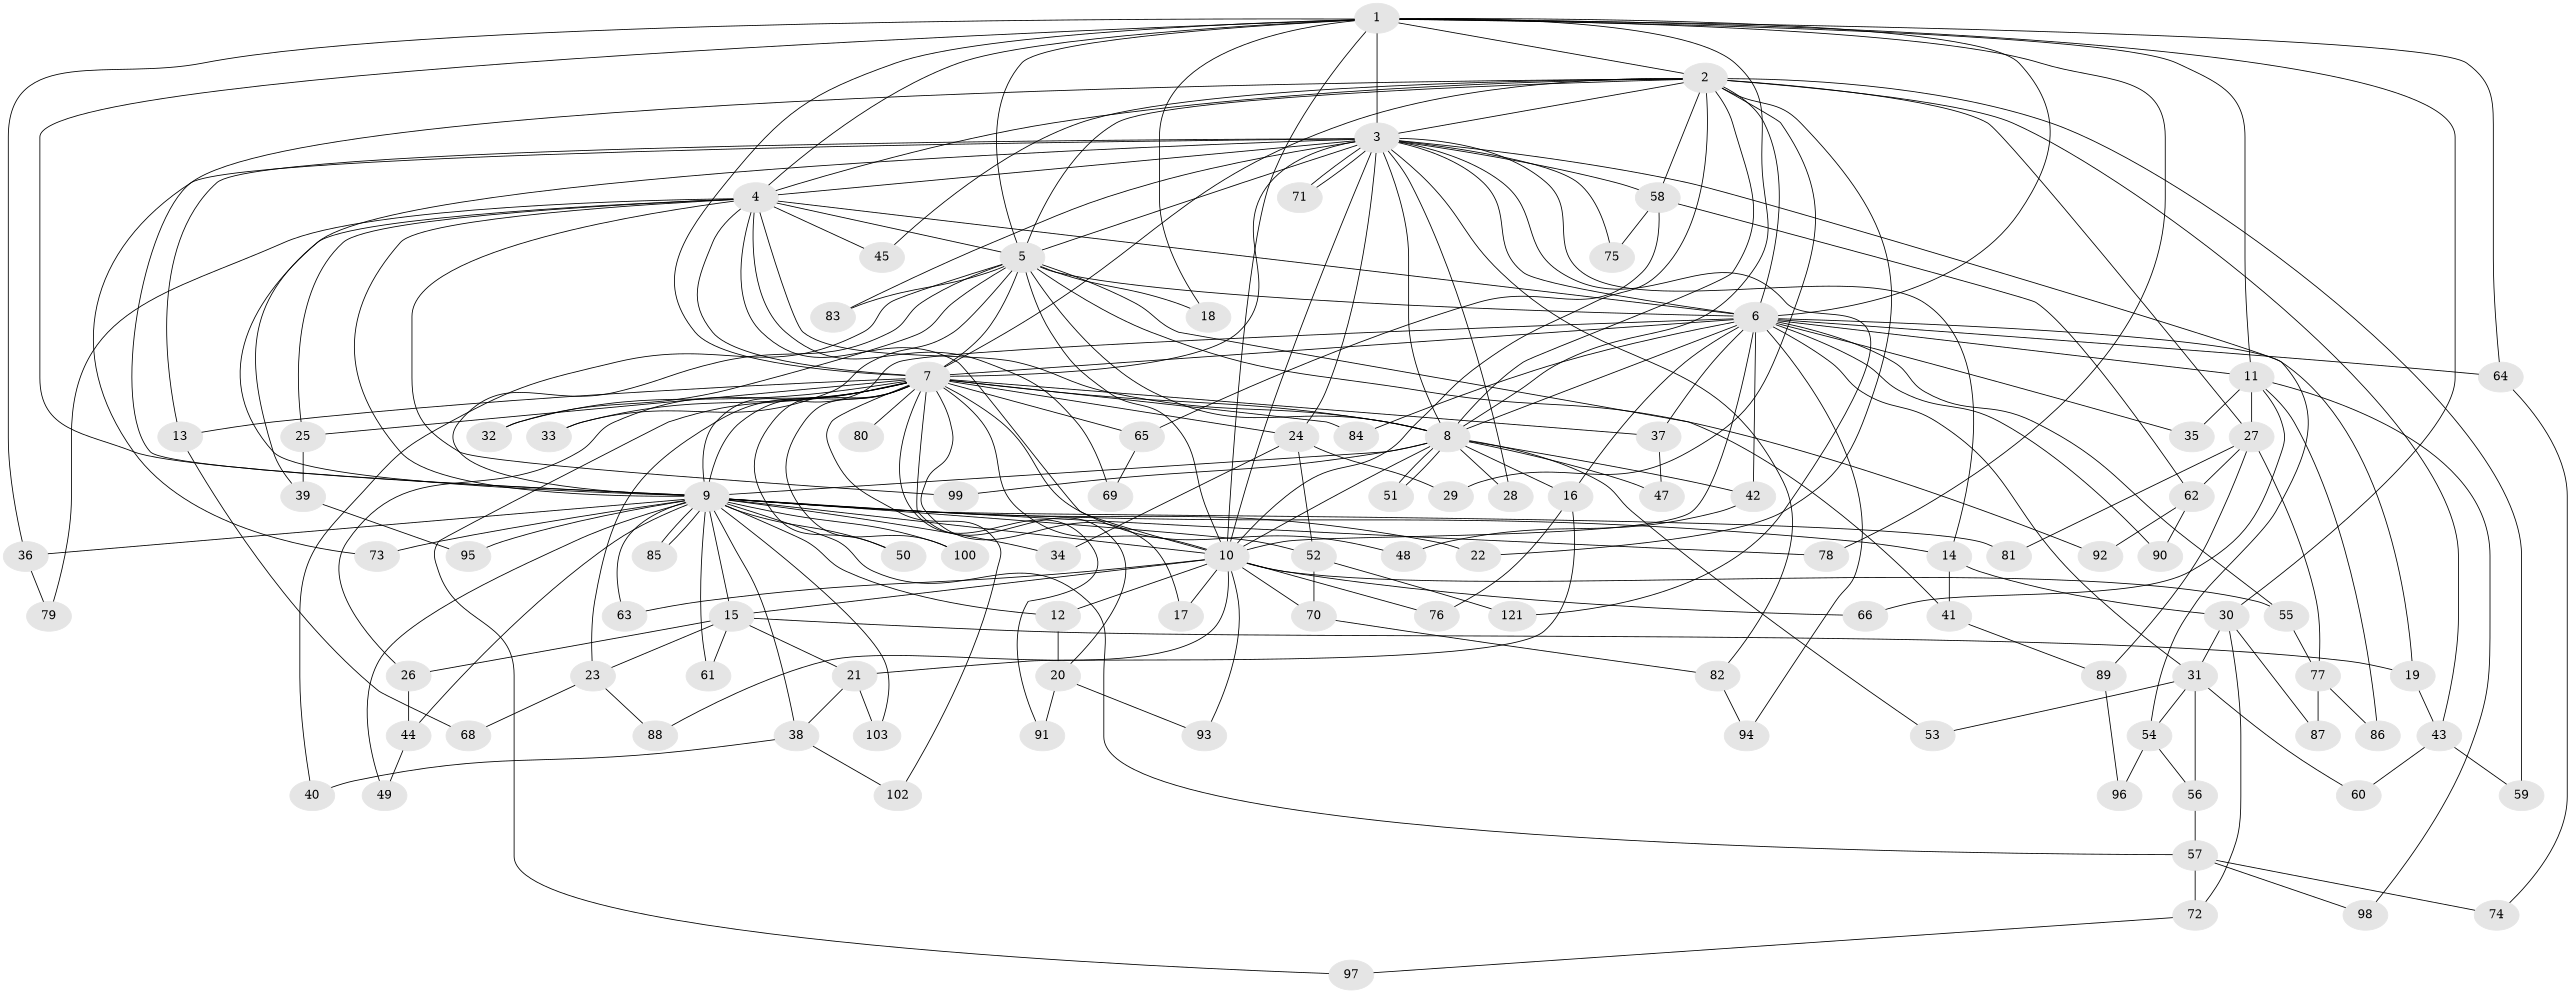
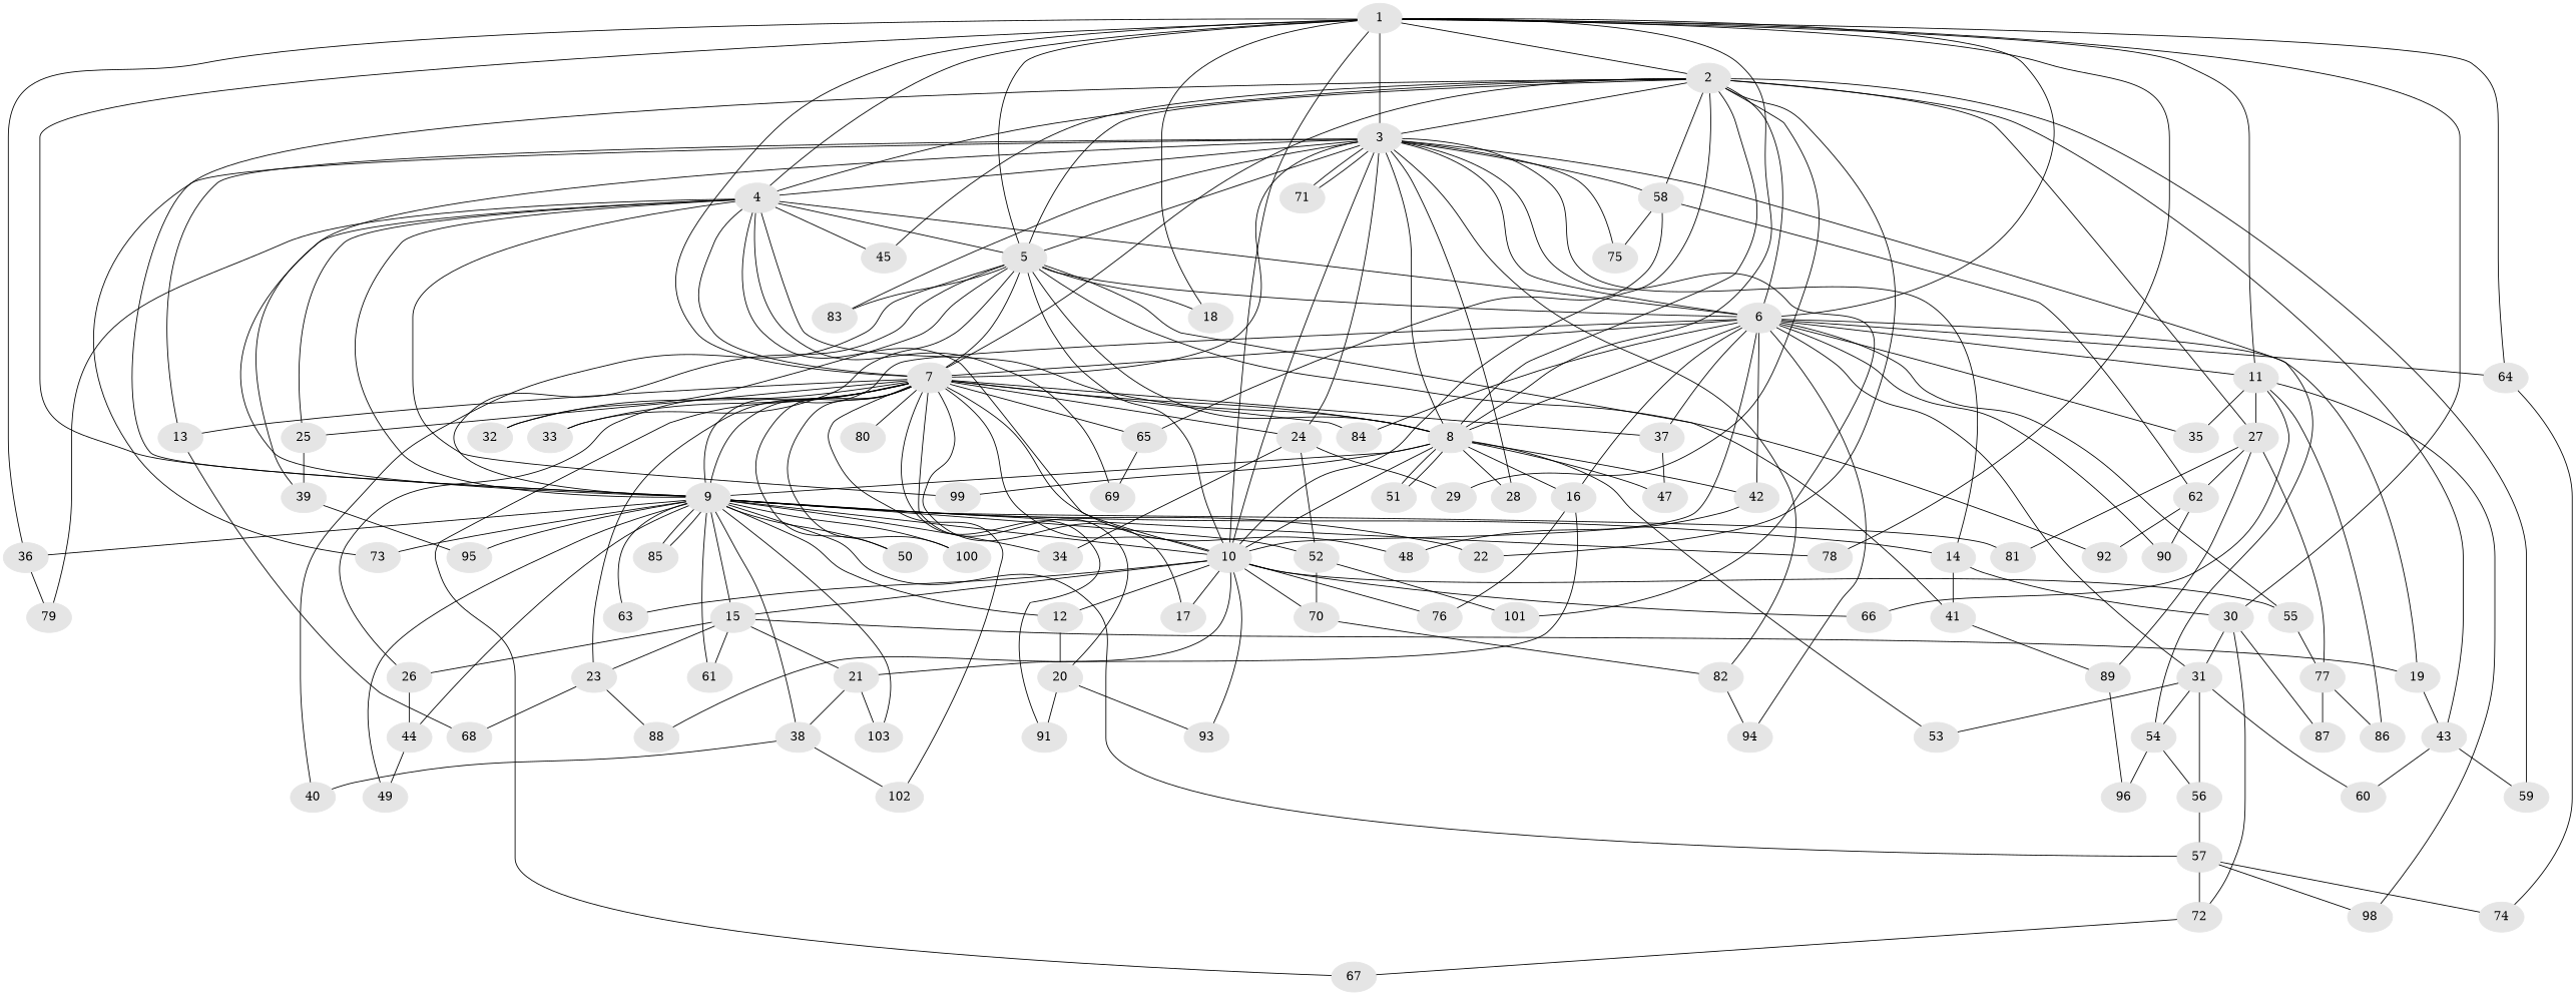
  graph {
    node [color=gray90 style=filled]
    1
    2
    3
    4
    5
    6
    7
    8
    9
    10
    11
    18
    30
    36
    64
    78
    22
    27
    29
    43
    45
    58
    59
    13
    14
    24
    28
    54
    71
    73
    75
    82
    83
-   101 [label=121]
+   101
    25
    39
    69
    79
    99
    32
    33
    40
    41
    92
    16
    19
    31
    35
    37
    42
    55
    84
    90
    94
    17
    20
    23
    26
    48
    50
    65
    80
    91
-   97
+   97 [label=67]
    100
    102
    47
    51
    53
    12
    15
    34
    38
    44
    49
    52
    57
    61
    63
    81
    85
    95
    103
    66
    70
    76
    88
    93
    86
    98
    72
    87
    74
    62
    77
    89
    60
    68
    56
    96
    21
    1 -- 2
    1 -- 3
    1 -- 4
    1 -- 5
    1 -- 6
    1 -- 7
    1 -- 8
    1 -- 9
    1 -- 10
    1 -- 11
    1 -- 18
    1 -- 30
    1 -- 36
    1 -- 64
    1 -- 78
    2 -- 3
    2 -- 4
    2 -- 5
    2 -- 6
    2 -- 7
    2 -- 8
    2 -- 9
    2 -- 10
    2 -- 22
    2 -- 27
    2 -- 29
    2 -- 43
    2 -- 45
    2 -- 58
    2 -- 59
    3 -- 4
    3 -- 5
    3 -- 6
    3 -- 7
    3 -- 8
    3 -- 9
    3 -- 10
    3 -- 58
    3 -- 13
    3 -- 14
    3 -- 24
    3 -- 28
    3 -- 54
    3 -- 71
    3 -- 71
    3 -- 73
    3 -- 75
    3 -- 82
    3 -- 83
    3 -- 101
    4 -- 5
    4 -- 6
    4 -- 7
    4 -- 8
    4 -- 9
    4 -- 10
    4 -- 45
    4 -- 25
    4 -- 39
    4 -- 69
    4 -- 79
    4 -- 99
    5 -- 6
    5 -- 7
    5 -- 8
    5 -- 9
    5 -- 10
    5 -- 18
    5 -- 83
    5 -- 32
    5 -- 33
    5 -- 40
    5 -- 41
    5 -- 92
    6 -- 7
    6 -- 8
    6 -- 9
    6 -- 10
    6 -- 11
    6 -- 64
    6 -- 16
    6 -- 19
    6 -- 31
    6 -- 35
    6 -- 37
    6 -- 42
    6 -- 55
    6 -- 84
    6 -- 90
    6 -- 94
    7 -- 8
    7 -- 9
    7 -- 10
    7 -- 13
    7 -- 24
    7 -- 25
    7 -- 32
    7 -- 33
    7 -- 37
    7 -- 84
    7 -- 17
    7 -- 20
    7 -- 23
    7 -- 26
    7 -- 48
    7 -- 50
    7 -- 65
    7 -- 80
    7 -- 91
    7 -- 97
    7 -- 100
    7 -- 102
    8 -- 9
    8 -- 10
    8 -- 28
    8 -- 99
    8 -- 16
    8 -- 42
    8 -- 47
    8 -- 51
    8 -- 51
    8 -- 53
    9 -- 10
    9 -- 36
    9 -- 78
    9 -- 22
    9 -- 14
    9 -- 73
    9 -- 50
    9 -- 100
    9 -- 12
    9 -- 15
    9 -- 34
    9 -- 38
    9 -- 44
    9 -- 49
    9 -- 52
    9 -- 57
    9 -- 61
    9 -- 63
    9 -- 81
    9 -- 85
    9 -- 85
    9 -- 95
    9 -- 103
    10 -- 55
    10 -- 17
    10 -- 12
    10 -- 15
    10 -- 63
    10 -- 66
    10 -- 70
    10 -- 76
    10 -- 88
    10 -- 93
    11 -- 27
    11 -- 35
    11 -- 66
    11 -- 86
    11 -- 98
    30 -- 31
    30 -- 72
    30 -- 87
    36 -- 79
    64 -- 74
    27 -- 81
    27 -- 62
    27 -- 77
    27 -- 89
    43 -- 59
    43 -- 60
    58 -- 75
    58 -- 65
    58 -- 62
    13 -- 68
    14 -- 30
    14 -- 41
    24 -- 29
    24 -- 34
    24 -- 52
    54 -- 56
    54 -- 96
    82 -- 94
    25 -- 39
    39 -- 95
    41 -- 89
    16 -- 76
    16 -- 21
    19 -- 43
    31 -- 54
    31 -- 53
    31 -- 60
    31 -- 56
    37 -- 47
    42 -- 48
    55 -- 77
    20 -- 91
    20 -- 93
    23 -- 88
    23 -- 68
    26 -- 44
    65 -- 69
    12 -- 20
    15 -- 19
    15 -- 23
    15 -- 26
    15 -- 61
    15 -- 21
    38 -- 40
    38 -- 102
    44 -- 49
    52 -- 101
    52 -- 70
    57 -- 98
    57 -- 72
    57 -- 74
    70 -- 82
    72 -- 97
    62 -- 92
    62 -- 90
    77 -- 86
    77 -- 87
    89 -- 96
    56 -- 57
    21 -- 38
    21 -- 103
  }
